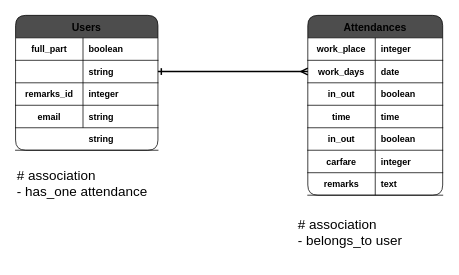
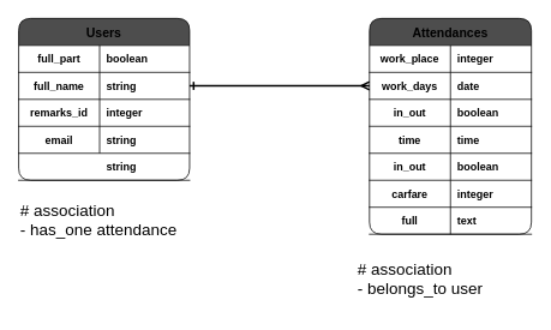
  <mxCell id="0" />
  <mxCell id="1" parent="0" />
  <mxCell id="2" value="Users" style="shape=table;startSize=30;container=1;collapsible=1;childLayout=tableLayout;fixedRows=1;rowLines=0;fontStyle=1;align=center;resizeLast=1;rounded=1;fontSize=14;fillColor=#4D4D4D;" parent="1" vertex="1"><mxGeometry x="20" y="20" width="190" height="180" as="geometry" /></mxCell>
  <mxCell id="3" value="" style="shape=partialRectangle;collapsible=0;dropTarget=0;pointerEvents=0;fillColor=none;top=0;left=0;bottom=1;right=0;points=[[0,0.5],[1,0.5]];portConstraint=eastwest;rounded=1;" parent="2" vertex="1"><mxGeometry y="30" width="190" height="30" as="geometry" /></mxCell>
  <mxCell id="4" value="full_part" style="shape=partialRectangle;connectable=0;fillColor=none;top=0;left=0;bottom=0;right=0;fontStyle=1;overflow=hidden;rounded=1;" parent="3" vertex="1"><mxGeometry width="90" height="30" as="geometry" /></mxCell>
  <mxCell id="5" value="boolean" style="shape=partialRectangle;connectable=0;fillColor=none;top=0;left=0;bottom=0;right=0;align=left;spacingLeft=6;fontStyle=1;overflow=hidden;rounded=1;" parent="3" vertex="1"><mxGeometry x="90" width="100" height="30" as="geometry" /></mxCell>
  <mxCell id="6" value="" style="shape=partialRectangle;collapsible=0;dropTarget=0;pointerEvents=0;fillColor=none;top=0;left=0;bottom=1;right=0;points=[[0,0.5],[1,0.5]];portConstraint=eastwest;rounded=1;" parent="2" vertex="1"><mxGeometry y="60" width="190" height="30" as="geometry" /></mxCell>
+ <mxCell id="7" value="full_name" style="shape=partialRectangle;connectable=0;fillColor=none;top=0;left=0;bottom=0;right=0;fontStyle=1;overflow=hidden;rounded=1;" parent="6" vertex="1"><mxGeometry width="90" height="30" as="geometry" /></mxCell>
  <mxCell id="8" value="string" style="shape=partialRectangle;connectable=0;fillColor=none;top=0;left=0;bottom=0;right=0;align=left;spacingLeft=6;fontStyle=1;overflow=hidden;rounded=1;" parent="6" vertex="1"><mxGeometry x="90" width="100" height="30" as="geometry" /></mxCell>
  <mxCell id="9" value="" style="shape=partialRectangle;collapsible=0;dropTarget=0;pointerEvents=0;fillColor=none;top=0;left=0;bottom=1;right=0;points=[[0,0.5],[1,0.5]];portConstraint=eastwest;rounded=1;" parent="2" vertex="1"><mxGeometry y="90" width="190" height="30" as="geometry" /></mxCell>
  <mxCell id="10" value="remarks_id" style="shape=partialRectangle;connectable=0;fillColor=none;top=0;left=0;bottom=0;right=0;fontStyle=1;overflow=hidden;rounded=1;" parent="9" vertex="1"><mxGeometry width="90" height="30" as="geometry" /></mxCell>
  <mxCell id="11" value="integer" style="shape=partialRectangle;connectable=0;fillColor=none;top=0;left=0;bottom=0;right=0;align=left;spacingLeft=6;fontStyle=1;overflow=hidden;rounded=1;" parent="9" vertex="1"><mxGeometry x="90" width="100" height="30" as="geometry" /></mxCell>
  <mxCell id="12" value="" style="shape=partialRectangle;collapsible=0;dropTarget=0;pointerEvents=0;fillColor=none;top=0;left=0;bottom=1;right=0;points=[[0,0.5],[1,0.5]];portConstraint=eastwest;rounded=1;" vertex="1" parent="2"><mxGeometry y="120" width="190" height="30" as="geometry" /></mxCell>
  <mxCell id="13" value="email" style="shape=partialRectangle;connectable=0;fillColor=none;top=0;left=0;bottom=0;right=0;fontStyle=1;overflow=hidden;rounded=1;" vertex="1" parent="12"><mxGeometry width="90" height="30" as="geometry" /></mxCell>
  <mxCell id="14" value="string" style="shape=partialRectangle;connectable=0;fillColor=none;top=0;left=0;bottom=0;right=0;align=left;spacingLeft=6;fontStyle=1;overflow=hidden;rounded=1;" vertex="1" parent="12"><mxGeometry x="90" width="100" height="30" as="geometry" /></mxCell>
  <mxCell id="15" value="" style="shape=partialRectangle;collapsible=0;dropTarget=0;pointerEvents=0;fillColor=none;top=0;left=0;bottom=1;right=0;points=[[0,0.5],[1,0.5]];portConstraint=eastwest;rounded=1;" vertex="1" parent="2"><mxGeometry y="150" width="190" height="30" as="geometry" /></mxCell>
  <mxCell id="16" value="string" style="shape=partialRectangle;connectable=0;fillColor=none;top=0;left=0;bottom=0;right=0;align=left;spacingLeft=6;fontStyle=1;overflow=hidden;rounded=1;" vertex="1" parent="15"><mxGeometry x="90" width="100" height="30" as="geometry" /></mxCell>
  <mxCell id="17" style="orthogonalLoop=1;jettySize=auto;html=1;strokeWidth=2;endArrow=ERmany;endFill=0;startArrow=ERone;startFill=0;exitX=1;exitY=0.5;exitDx=0;exitDy=0;" parent="1" source="6" target="24" edge="1"><mxGeometry relative="1" as="geometry"><mxPoint x="490" y="185" as="targetPoint" /><mxPoint x="210" y="185" as="sourcePoint" /></mxGeometry></mxCell>
  <mxCell id="18" value="&lt;div&gt;&lt;span&gt;# association&lt;/span&gt;&lt;/div&gt;&lt;div&gt;&lt;span&gt;- has_one attendance&lt;/span&gt;&lt;/div&gt;" style="text;html=1;strokeColor=none;fillColor=none;align=left;verticalAlign=middle;whiteSpace=wrap;rounded=0;fontSize=18;" parent="1" vertex="1"><mxGeometry x="20" y="210" width="190" height="70" as="geometry" /></mxCell>
  <mxCell id="19" value="&lt;div&gt;&lt;span&gt;# association&lt;/span&gt;&lt;/div&gt;&lt;div&gt;&lt;span&gt;- belongs_to user&lt;/span&gt;&lt;/div&gt;" style="text;html=1;strokeColor=none;fillColor=none;align=left;verticalAlign=middle;whiteSpace=wrap;rounded=0;fontSize=18;" parent="1" vertex="1"><mxGeometry x="395" y="275" width="160" height="70" as="geometry" /></mxCell>
  <mxCell id="20" value="Attendances" style="shape=table;startSize=30;container=1;collapsible=1;childLayout=tableLayout;fixedRows=1;rowLines=0;fontStyle=1;align=center;resizeLast=1;rounded=1;fontSize=14;fillColor=#4D4D4D;" parent="1" vertex="1"><mxGeometry x="410" y="20" width="180" height="240" as="geometry" /></mxCell>
  <mxCell id="21" value="" style="shape=partialRectangle;collapsible=0;dropTarget=0;pointerEvents=0;fillColor=none;top=0;left=0;bottom=1;right=0;points=[[0,0.5],[1,0.5]];portConstraint=eastwest;rounded=1;" parent="20" vertex="1"><mxGeometry y="30" width="180" height="30" as="geometry" /></mxCell>
  <mxCell id="22" value="work_place" style="shape=partialRectangle;connectable=0;fillColor=none;top=0;left=0;bottom=0;right=0;fontStyle=1;overflow=hidden;rounded=1;" parent="21" vertex="1"><mxGeometry width="90" height="30" as="geometry" /></mxCell>
  <mxCell id="23" value="integer" style="shape=partialRectangle;connectable=0;fillColor=none;top=0;left=0;bottom=0;right=0;align=left;spacingLeft=6;fontStyle=1;overflow=hidden;rounded=1;" parent="21" vertex="1"><mxGeometry x="90" width="90" height="30" as="geometry" /></mxCell>
  <mxCell id="24" value="" style="shape=partialRectangle;collapsible=0;dropTarget=0;pointerEvents=0;fillColor=none;top=0;left=0;bottom=1;right=0;points=[[0,0.5],[1,0.5]];portConstraint=eastwest;rounded=1;" parent="20" vertex="1"><mxGeometry y="60" width="180" height="30" as="geometry" /></mxCell>
  <mxCell id="25" value="work_days" style="shape=partialRectangle;connectable=0;fillColor=none;top=0;left=0;bottom=0;right=0;fontStyle=1;overflow=hidden;rounded=1;" parent="24" vertex="1"><mxGeometry width="90" height="30" as="geometry" /></mxCell>
  <mxCell id="26" value="date" style="shape=partialRectangle;connectable=0;fillColor=none;top=0;left=0;bottom=0;right=0;align=left;spacingLeft=6;fontStyle=1;overflow=hidden;rounded=1;" parent="24" vertex="1"><mxGeometry x="90" width="90" height="30" as="geometry" /></mxCell>
  <mxCell id="27" value="" style="shape=partialRectangle;collapsible=0;dropTarget=0;pointerEvents=0;fillColor=none;top=0;left=0;bottom=1;right=0;points=[[0,0.5],[1,0.5]];portConstraint=eastwest;rounded=1;" parent="20" vertex="1"><mxGeometry y="90" width="180" height="30" as="geometry" /></mxCell>
  <mxCell id="28" value="in_out" style="shape=partialRectangle;connectable=0;fillColor=none;top=0;left=0;bottom=0;right=0;fontStyle=1;overflow=hidden;rounded=1;" parent="27" vertex="1"><mxGeometry width="90" height="30" as="geometry" /></mxCell>
  <mxCell id="29" value="boolean" style="shape=partialRectangle;connectable=0;fillColor=none;top=0;left=0;bottom=0;right=0;align=left;spacingLeft=6;fontStyle=1;overflow=hidden;rounded=1;" parent="27" vertex="1"><mxGeometry x="90" width="90" height="30" as="geometry" /></mxCell>
  <mxCell id="30" value="" style="shape=partialRectangle;collapsible=0;dropTarget=0;pointerEvents=0;fillColor=none;top=0;left=0;bottom=1;right=0;points=[[0,0.5],[1,0.5]];portConstraint=eastwest;rounded=1;" parent="20" vertex="1"><mxGeometry y="120" width="180" height="30" as="geometry" /></mxCell>
  <mxCell id="31" value="time" style="shape=partialRectangle;connectable=0;fillColor=none;top=0;left=0;bottom=0;right=0;fontStyle=1;overflow=hidden;rounded=1;" parent="30" vertex="1"><mxGeometry width="90" height="30" as="geometry" /></mxCell>
  <mxCell id="32" value="time" style="shape=partialRectangle;connectable=0;fillColor=none;top=0;left=0;bottom=0;right=0;align=left;spacingLeft=6;fontStyle=1;overflow=hidden;rounded=1;" parent="30" vertex="1"><mxGeometry x="90" width="90" height="30" as="geometry" /></mxCell>
  <mxCell id="33" value="" style="shape=partialRectangle;collapsible=0;dropTarget=0;pointerEvents=0;fillColor=none;top=0;left=0;bottom=1;right=0;points=[[0,0.5],[1,0.5]];portConstraint=eastwest;rounded=1;" parent="20" vertex="1"><mxGeometry y="150" width="180" height="30" as="geometry" /></mxCell>
  <mxCell id="34" value="in_out" style="shape=partialRectangle;connectable=0;fillColor=none;top=0;left=0;bottom=0;right=0;fontStyle=1;overflow=hidden;rounded=1;" parent="33" vertex="1"><mxGeometry width="90" height="30" as="geometry" /></mxCell>
  <mxCell id="35" value="boolean" style="shape=partialRectangle;connectable=0;fillColor=none;top=0;left=0;bottom=0;right=0;align=left;spacingLeft=6;fontStyle=1;overflow=hidden;rounded=1;" parent="33" vertex="1"><mxGeometry x="90" width="90" height="30" as="geometry" /></mxCell>
  <mxCell id="36" value="" style="shape=partialRectangle;collapsible=0;dropTarget=0;pointerEvents=0;fillColor=none;top=0;left=0;bottom=1;right=0;points=[[0,0.5],[1,0.5]];portConstraint=eastwest;rounded=1;" parent="20" vertex="1"><mxGeometry y="180" width="180" height="30" as="geometry" /></mxCell>
  <mxCell id="37" value="carfare" style="shape=partialRectangle;connectable=0;fillColor=none;top=0;left=0;bottom=0;right=0;fontStyle=1;overflow=hidden;rounded=1;" parent="36" vertex="1"><mxGeometry width="90" height="30" as="geometry" /></mxCell>
  <mxCell id="38" value="integer" style="shape=partialRectangle;connectable=0;fillColor=none;top=0;left=0;bottom=0;right=0;align=left;spacingLeft=6;fontStyle=1;overflow=hidden;rounded=1;" parent="36" vertex="1"><mxGeometry x="90" width="90" height="30" as="geometry" /></mxCell>
  <mxCell id="39" value="" style="shape=partialRectangle;collapsible=0;dropTarget=0;pointerEvents=0;fillColor=none;top=0;left=0;bottom=1;right=0;points=[[0,0.5],[1,0.5]];portConstraint=eastwest;rounded=1;" vertex="1" parent="20"><mxGeometry y="210" width="180" height="30" as="geometry" /></mxCell>
- <mxCell id="40" value="remarks" style="shape=partialRectangle;connectable=0;fillColor=none;top=0;left=0;bottom=0;right=0;fontStyle=1;overflow=hidden;rounded=1;" vertex="1" parent="39"><mxGeometry width="90" height="30" as="geometry" /></mxCell>
+ <mxCell id="40" value="full" style="shape=partialRectangle;connectable=0;fillColor=none;top=0;left=0;bottom=0;right=0;fontStyle=1;overflow=hidden;rounded=1;" vertex="1" parent="39"><mxGeometry width="90" height="30" as="geometry" /></mxCell>
  <mxCell id="41" value="text" style="shape=partialRectangle;connectable=0;fillColor=none;top=0;left=0;bottom=0;right=0;align=left;spacingLeft=6;fontStyle=1;overflow=hidden;rounded=1;" vertex="1" parent="39"><mxGeometry x="90" width="90" height="30" as="geometry" /></mxCell>
